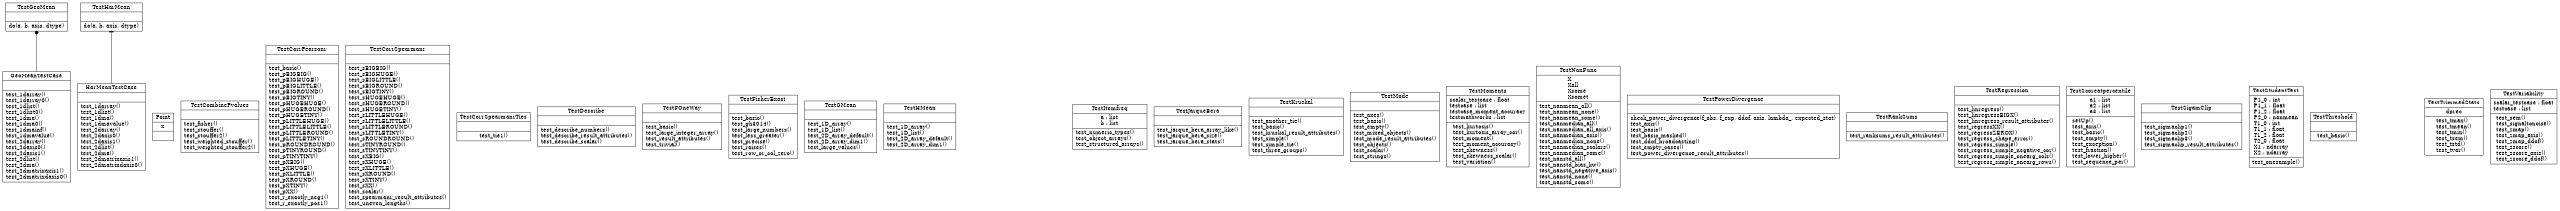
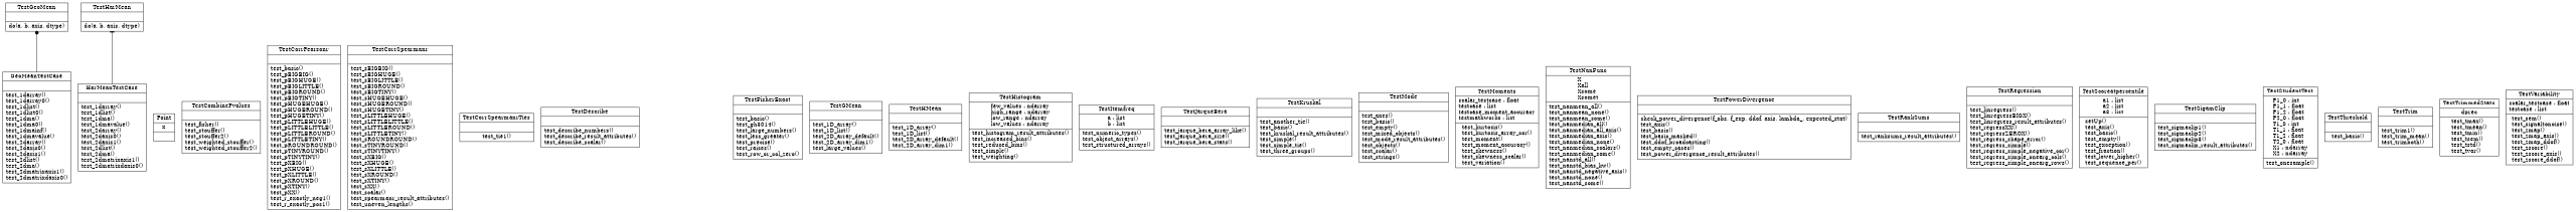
  digraph {
    rankdir=BT
    node [color=black fontcolor=black shape=record style=solid]
    edge [arrowtail=none]
    n1 [label=<{GeoMeanTestCase|<br ALIGN="LEFT"/>|test_1darray()<br ALIGN="LEFT"/>test_1darray0()<br ALIGN="LEFT"/>test_1dlist()<br ALIGN="LEFT"/>test_1dlist0()<br ALIGN="LEFT"/>test_1dma()<br ALIGN="LEFT"/>test_1dma0()<br ALIGN="LEFT"/>test_1dmainf()<br ALIGN="LEFT"/>test_1dmavalue()<br ALIGN="LEFT"/>test_2darray()<br ALIGN="LEFT"/>test_2daxis0()<br ALIGN="LEFT"/>test_2daxis1()<br ALIGN="LEFT"/>test_2dlist()<br ALIGN="LEFT"/>test_2dma()<br ALIGN="LEFT"/>test_2dmatrixaxis1()<br ALIGN="LEFT"/>test_2dmatrixdaxis0()<br ALIGN="LEFT"/>}>]
    n2 [label=<{TestGeoMean|<br ALIGN="LEFT"/>|do(a, b, axis, dtype)<br ALIGN="LEFT"/>}>]
    n3 [label=<{HarMeanTestCase|<br ALIGN="LEFT"/>|test_1darray()<br ALIGN="LEFT"/>test_1dlist()<br ALIGN="LEFT"/>test_1dma()<br ALIGN="LEFT"/>test_1dmavalue()<br ALIGN="LEFT"/>test_2darray()<br ALIGN="LEFT"/>test_2daxis0()<br ALIGN="LEFT"/>test_2daxis1()<br ALIGN="LEFT"/>test_2dlist()<br ALIGN="LEFT"/>test_2dma()<br ALIGN="LEFT"/>test_2dmatrixaxis1()<br ALIGN="LEFT"/>test_2dmatrixdaxis0()<br ALIGN="LEFT"/>}>]
    n4 [label=<{TestHarMean|<br ALIGN="LEFT"/>|do(a, b, axis, dtype)<br ALIGN="LEFT"/>}>]
    n5 [label=<{Point|x<br ALIGN="LEFT"/>|}>]
    n6 [label=<{TestCombinePvalues|<br ALIGN="LEFT"/>|test_fisher()<br ALIGN="LEFT"/>test_stouffer()<br ALIGN="LEFT"/>test_stouffer2()<br ALIGN="LEFT"/>test_weighted_stouffer()<br ALIGN="LEFT"/>test_weighted_stouffer2()<br ALIGN="LEFT"/>}>]
    n7 [label=<{TestCorrPearsonr|<br ALIGN="LEFT"/>|test_basic()<br ALIGN="LEFT"/>test_pBIGBIG()<br ALIGN="LEFT"/>test_pBIGHUGE()<br ALIGN="LEFT"/>test_pBIGLITTLE()<br ALIGN="LEFT"/>test_pBIGROUND()<br ALIGN="LEFT"/>test_pBIGTINY()<br ALIGN="LEFT"/>test_pHUGEHUGE()<br ALIGN="LEFT"/>test_pHUGEROUND()<br ALIGN="LEFT"/>test_pHUGETINY()<br ALIGN="LEFT"/>test_pLITTLEHUGE()<br ALIGN="LEFT"/>test_pLITTLELITTLE()<br ALIGN="LEFT"/>test_pLITTLEROUND()<br ALIGN="LEFT"/>test_pLITTLETINY()<br ALIGN="LEFT"/>test_pROUNDROUND()<br ALIGN="LEFT"/>test_pTINYROUND()<br ALIGN="LEFT"/>test_pTINYTINY()<br ALIGN="LEFT"/>test_pXBIG()<br ALIGN="LEFT"/>test_pXHUGE()<br ALIGN="LEFT"/>test_pXLITTLE()<br ALIGN="LEFT"/>test_pXROUND()<br ALIGN="LEFT"/>test_pXTINY()<br ALIGN="LEFT"/>test_pXX()<br ALIGN="LEFT"/>test_r_exactly_neg1()<br ALIGN="LEFT"/>test_r_exactly_pos1()<br ALIGN="LEFT"/>}>]
    n8 [label=<{TestCorrSpearmanr|<br ALIGN="LEFT"/>|test_sBIGBIG()<br ALIGN="LEFT"/>test_sBIGHUGE()<br ALIGN="LEFT"/>test_sBIGLITTLE()<br ALIGN="LEFT"/>test_sBIGROUND()<br ALIGN="LEFT"/>test_sBIGTINY()<br ALIGN="LEFT"/>test_sHUGEHUGE()<br ALIGN="LEFT"/>test_sHUGEROUND()<br ALIGN="LEFT"/>test_sHUGETINY()<br ALIGN="LEFT"/>test_sLITTLEHUGE()<br ALIGN="LEFT"/>test_sLITTLELITTLE()<br ALIGN="LEFT"/>test_sLITTLEROUND()<br ALIGN="LEFT"/>test_sLITTLETINY()<br ALIGN="LEFT"/>test_sROUNDROUND()<br ALIGN="LEFT"/>test_sTINYROUND()<br ALIGN="LEFT"/>test_sTINYTINY()<br ALIGN="LEFT"/>test_sXBIG()<br ALIGN="LEFT"/>test_sXHUGE()<br ALIGN="LEFT"/>test_sXLITTLE()<br ALIGN="LEFT"/>test_sXROUND()<br ALIGN="LEFT"/>test_sXTINY()<br ALIGN="LEFT"/>test_sXX()<br ALIGN="LEFT"/>test_scalar()<br ALIGN="LEFT"/>test_spearmanr_result_attributes()<br ALIGN="LEFT"/>test_uneven_lengths()<br ALIGN="LEFT"/>}>]
    n9 [label=<{TestCorrSpearmanrTies|<br ALIGN="LEFT"/>|test_tie1()<br ALIGN="LEFT"/>}>]
    n10 [label=<{TestDescribe|<br ALIGN="LEFT"/>|test_describe_numbers()<br ALIGN="LEFT"/>test_describe_result_attributes()<br ALIGN="LEFT"/>test_describe_scalar()<br ALIGN="LEFT"/>}>]
-   n11 [label=<{TestFOneWay|<br ALIGN="LEFT"/>|test_basic()<br ALIGN="LEFT"/>test_large_integer_array()<br ALIGN="LEFT"/>test_result_attributes()<br ALIGN="LEFT"/>test_trivial()<br ALIGN="LEFT"/>}>]
    n12 [label=<{TestFisherExact|<br ALIGN="LEFT"/>|test_basic()<br ALIGN="LEFT"/>test_gh3014()<br ALIGN="LEFT"/>test_large_numbers()<br ALIGN="LEFT"/>test_less_greater()<br ALIGN="LEFT"/>test_precise()<br ALIGN="LEFT"/>test_raises()<br ALIGN="LEFT"/>test_row_or_col_zero()<br ALIGN="LEFT"/>}>]
    n13 [label=<{TestGMean|<br ALIGN="LEFT"/>|test_1D_array()<br ALIGN="LEFT"/>test_1D_list()<br ALIGN="LEFT"/>test_2D_array_default()<br ALIGN="LEFT"/>test_2D_array_dim1()<br ALIGN="LEFT"/>test_large_values()<br ALIGN="LEFT"/>}>]
    n14 [label=<{TestHMean|<br ALIGN="LEFT"/>|test_1D_array()<br ALIGN="LEFT"/>test_1D_list()<br ALIGN="LEFT"/>test_2D_array_default()<br ALIGN="LEFT"/>test_2D_array_dim1()<br ALIGN="LEFT"/>}>]
+   n15 [label=<{TestHistogram|few_values : ndarray<br ALIGN="LEFT"/>high_range : ndarray<br ALIGN="LEFT"/>low_range : ndarray<br ALIGN="LEFT"/>low_values : ndarray<br ALIGN="LEFT"/>|test_histogram_result_attributes()<br ALIGN="LEFT"/>test_increased_bins()<br ALIGN="LEFT"/>test_reduced_bins()<br ALIGN="LEFT"/>test_simple()<br ALIGN="LEFT"/>test_weighting()<br ALIGN="LEFT"/>}>]
    n16 [label=<{TestItemfreq|a : list<br ALIGN="LEFT"/>b : list<br ALIGN="LEFT"/>|test_numeric_types()<br ALIGN="LEFT"/>test_object_arrays()<br ALIGN="LEFT"/>test_structured_arrays()<br ALIGN="LEFT"/>}>]
    n17 [label=<{TestJarqueBera|<br ALIGN="LEFT"/>|test_jarque_bera_array_like()<br ALIGN="LEFT"/>test_jarque_bera_size()<br ALIGN="LEFT"/>test_jarque_bera_stats()<br ALIGN="LEFT"/>}>]
    n18 [label=<{TestKruskal|<br ALIGN="LEFT"/>|test_another_tie()<br ALIGN="LEFT"/>test_basic()<br ALIGN="LEFT"/>test_kruskal_result_attributes()<br ALIGN="LEFT"/>test_simple()<br ALIGN="LEFT"/>test_simple_tie()<br ALIGN="LEFT"/>test_three_groups()<br ALIGN="LEFT"/>}>]
    n19 [label=<{TestMode|<br ALIGN="LEFT"/>|test_axes()<br ALIGN="LEFT"/>test_basic()<br ALIGN="LEFT"/>test_empty()<br ALIGN="LEFT"/>test_mixed_objects()<br ALIGN="LEFT"/>test_mode_result_attributes()<br ALIGN="LEFT"/>test_objects()<br ALIGN="LEFT"/>test_scalar()<br ALIGN="LEFT"/>test_strings()<br ALIGN="LEFT"/>}>]
    n20 [label=<{TestMoments|scalar_testcase : float<br ALIGN="LEFT"/>testcase : list<br ALIGN="LEFT"/>testcase_moment_accuracy<br ALIGN="LEFT"/>testmathworks : list<br ALIGN="LEFT"/>|test_kurtosis()<br ALIGN="LEFT"/>test_kurtosis_array_cor()<br ALIGN="LEFT"/>test_moment()<br ALIGN="LEFT"/>test_moment_accuracy()<br ALIGN="LEFT"/>test_skewness()<br ALIGN="LEFT"/>test_skewness_scalar()<br ALIGN="LEFT"/>test_variation()<br ALIGN="LEFT"/>}>]
    n21 [label=<{TestNanFunc|X<br ALIGN="LEFT"/>Xall<br ALIGN="LEFT"/>Xsome<br ALIGN="LEFT"/>Xsomet<br ALIGN="LEFT"/>|test_nanmean_all()<br ALIGN="LEFT"/>test_nanmean_none()<br ALIGN="LEFT"/>test_nanmean_some()<br ALIGN="LEFT"/>test_nanmedian_all()<br ALIGN="LEFT"/>test_nanmedian_all_axis()<br ALIGN="LEFT"/>test_nanmedian_axis()<br ALIGN="LEFT"/>test_nanmedian_none()<br ALIGN="LEFT"/>test_nanmedian_scalars()<br ALIGN="LEFT"/>test_nanmedian_some()<br ALIGN="LEFT"/>test_nanstd_all()<br ALIGN="LEFT"/>test_nanstd_bias_kw()<br ALIGN="LEFT"/>test_nanstd_negative_axis()<br ALIGN="LEFT"/>test_nanstd_none()<br ALIGN="LEFT"/>test_nanstd_some()<br ALIGN="LEFT"/>}>]
    n22 [label=<{TestPowerDivergence|<br ALIGN="LEFT"/>|check_power_divergence(f_obs, f_exp, ddof, axis, lambda_, expected_stat)<br ALIGN="LEFT"/>test_axis()<br ALIGN="LEFT"/>test_basic()<br ALIGN="LEFT"/>test_basic_masked()<br ALIGN="LEFT"/>test_ddof_broadcasting()<br ALIGN="LEFT"/>test_empty_cases()<br ALIGN="LEFT"/>test_power_divergence_result_attributes()<br ALIGN="LEFT"/>}>]
    n23 [label=<{TestRankSums|<br ALIGN="LEFT"/>|test_ranksums_result_attributes()<br ALIGN="LEFT"/>}>]
    n24 [label=<{TestRegression|<br ALIGN="LEFT"/>|test_linregress()<br ALIGN="LEFT"/>test_linregressBIGX()<br ALIGN="LEFT"/>test_linregress_result_attributes()<br ALIGN="LEFT"/>test_regressXX()<br ALIGN="LEFT"/>test_regressZEROX()<br ALIGN="LEFT"/>test_regress_shape_error()<br ALIGN="LEFT"/>test_regress_simple()<br ALIGN="LEFT"/>test_regress_simple_negative_cor()<br ALIGN="LEFT"/>test_regress_simple_onearg_cols()<br ALIGN="LEFT"/>test_regress_simple_onearg_rows()<br ALIGN="LEFT"/>}>]
    n25 [label=<{TestScoreatpercentile|a1 : list<br ALIGN="LEFT"/>a2 : list<br ALIGN="LEFT"/>a3 : list<br ALIGN="LEFT"/>|setUp()<br ALIGN="LEFT"/>test_axis()<br ALIGN="LEFT"/>test_basic()<br ALIGN="LEFT"/>test_empty()<br ALIGN="LEFT"/>test_exception()<br ALIGN="LEFT"/>test_fraction()<br ALIGN="LEFT"/>test_lower_higher()<br ALIGN="LEFT"/>test_sequence_per()<br ALIGN="LEFT"/>}>]
    n26 [label=<{TestSigamClip|<br ALIGN="LEFT"/>|test_sigmaclip1()<br ALIGN="LEFT"/>test_sigmaclip2()<br ALIGN="LEFT"/>test_sigmaclip3()<br ALIGN="LEFT"/>test_sigmaclip_result_attributes()<br ALIGN="LEFT"/>}>]
-   n27 [label=<{TestStudentTest|P1_0 : int<br ALIGN="LEFT"/>P1_1 : float<br ALIGN="LEFT"/>P1_2 : float<br ALIGN="LEFT"/>P2_0 : nanmean<br ALIGN="LEFT"/>T1_0 : int<br ALIGN="LEFT"/>T1_1 : float<br ALIGN="LEFT"/>T1_2 : float<br ALIGN="LEFT"/>T2_0 : float<br ALIGN="LEFT"/>X1 : ndarray<br ALIGN="LEFT"/>X2 : ndarray<br ALIGN="LEFT"/>|test_onesample()<br ALIGN="LEFT"/>}>]
+   n27 [label=<{TestStudentTest|P1_0 : int<br ALIGN="LEFT"/>P1_1 : float<br ALIGN="LEFT"/>P1_2 : float<br ALIGN="LEFT"/>P2_0 : float<br ALIGN="LEFT"/>T1_0 : int<br ALIGN="LEFT"/>T1_1 : float<br ALIGN="LEFT"/>T1_2 : float<br ALIGN="LEFT"/>T2_0 : float<br ALIGN="LEFT"/>X1 : ndarray<br ALIGN="LEFT"/>X2 : ndarray<br ALIGN="LEFT"/>|test_onesample()<br ALIGN="LEFT"/>}>]
    n28 [label=<{TestThreshold|<br ALIGN="LEFT"/>|test_basic()<br ALIGN="LEFT"/>}>]
+   n29 [label=<{TestTrim|<br ALIGN="LEFT"/>|test_trim1()<br ALIGN="LEFT"/>test_trim_mean()<br ALIGN="LEFT"/>test_trimboth()<br ALIGN="LEFT"/>}>]
    n30 [label=<{TestTrimmedStats|dprec<br ALIGN="LEFT"/>|test_tmax()<br ALIGN="LEFT"/>test_tmean()<br ALIGN="LEFT"/>test_tmin()<br ALIGN="LEFT"/>test_tsem()<br ALIGN="LEFT"/>test_tstd()<br ALIGN="LEFT"/>test_tvar()<br ALIGN="LEFT"/>}>]
    n31 [label=<{TestVariability|scalar_testcase : float<br ALIGN="LEFT"/>testcase : list<br ALIGN="LEFT"/>|test_sem()<br ALIGN="LEFT"/>test_signaltonoise()<br ALIGN="LEFT"/>test_zmap()<br ALIGN="LEFT"/>test_zmap_axis()<br ALIGN="LEFT"/>test_zmap_ddof()<br ALIGN="LEFT"/>test_zscore()<br ALIGN="LEFT"/>test_zscore_axis()<br ALIGN="LEFT"/>test_zscore_ddof()<br ALIGN="LEFT"/>}>]
    n1 -> n2 [arrowhead=dot]
    n3 -> n4 [arrowhead=tee]
  }
